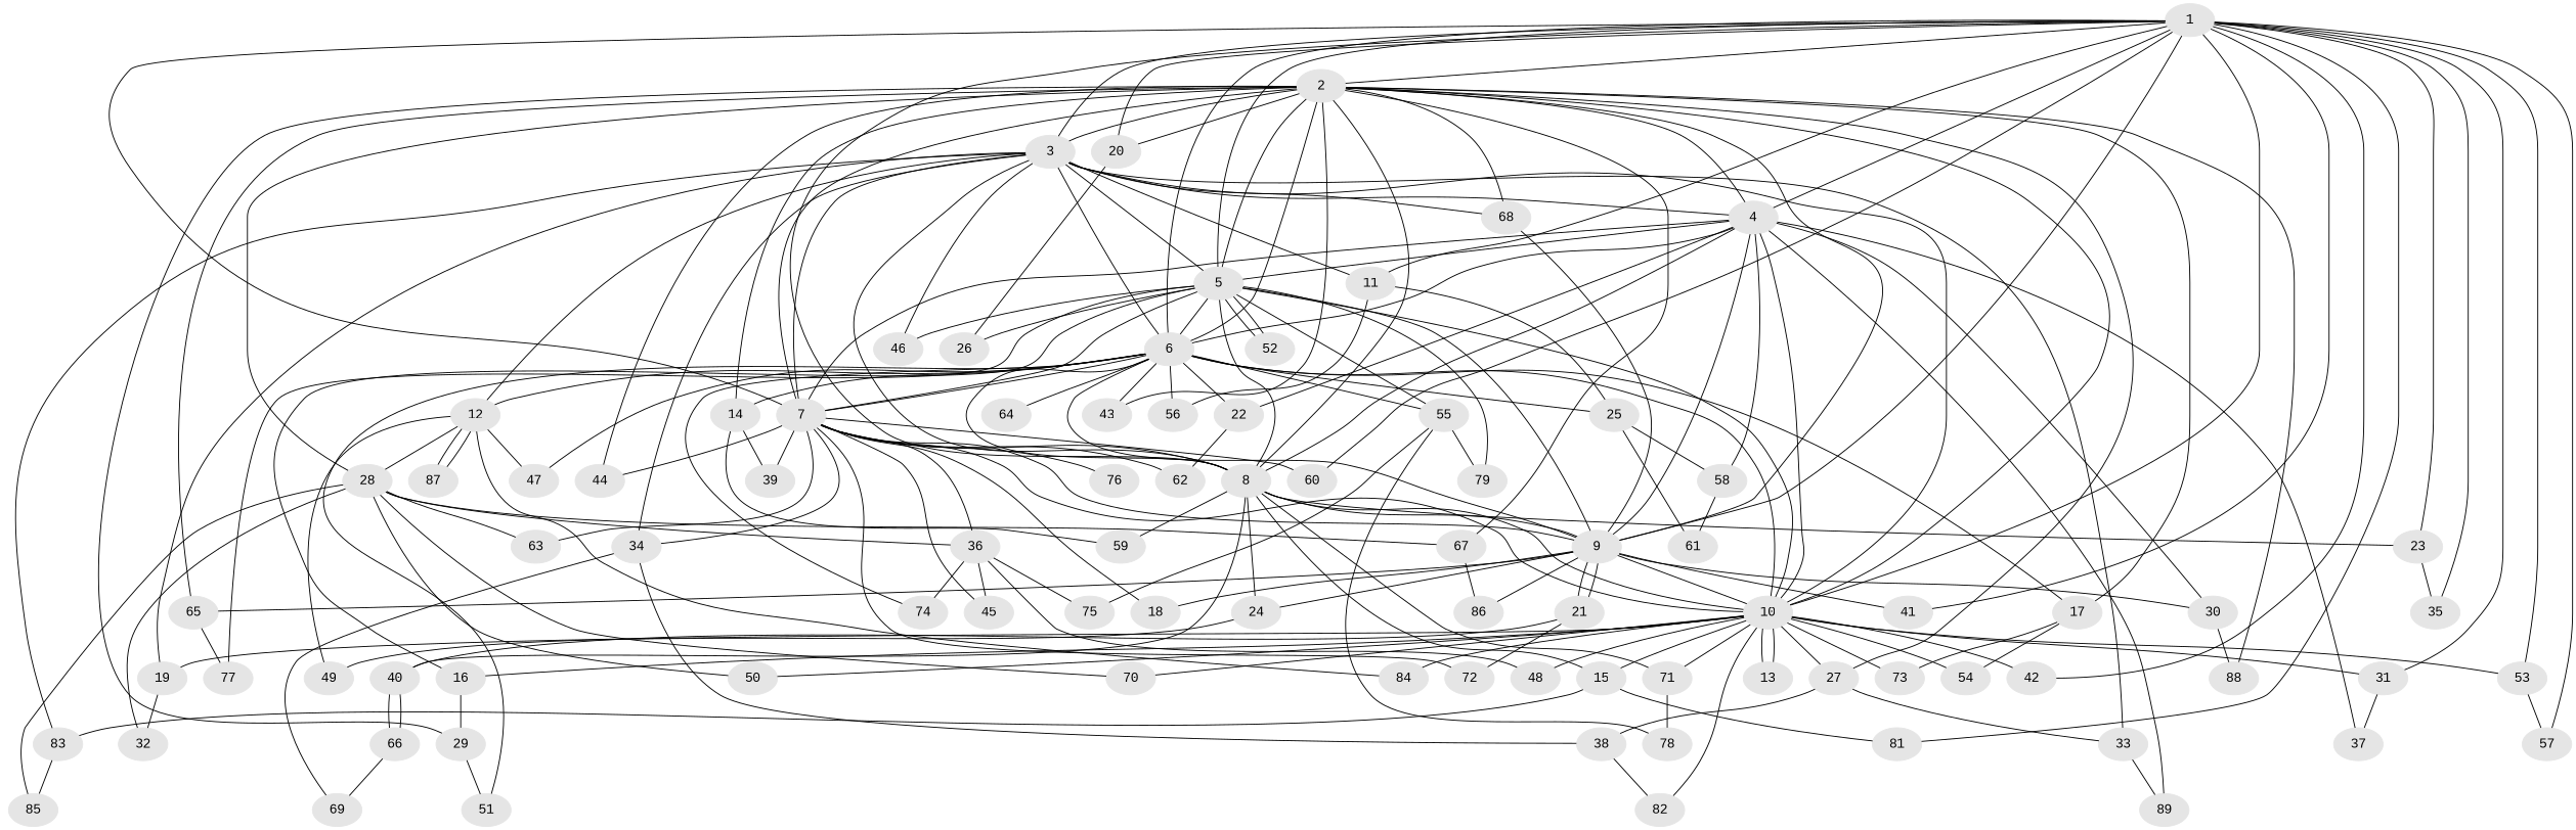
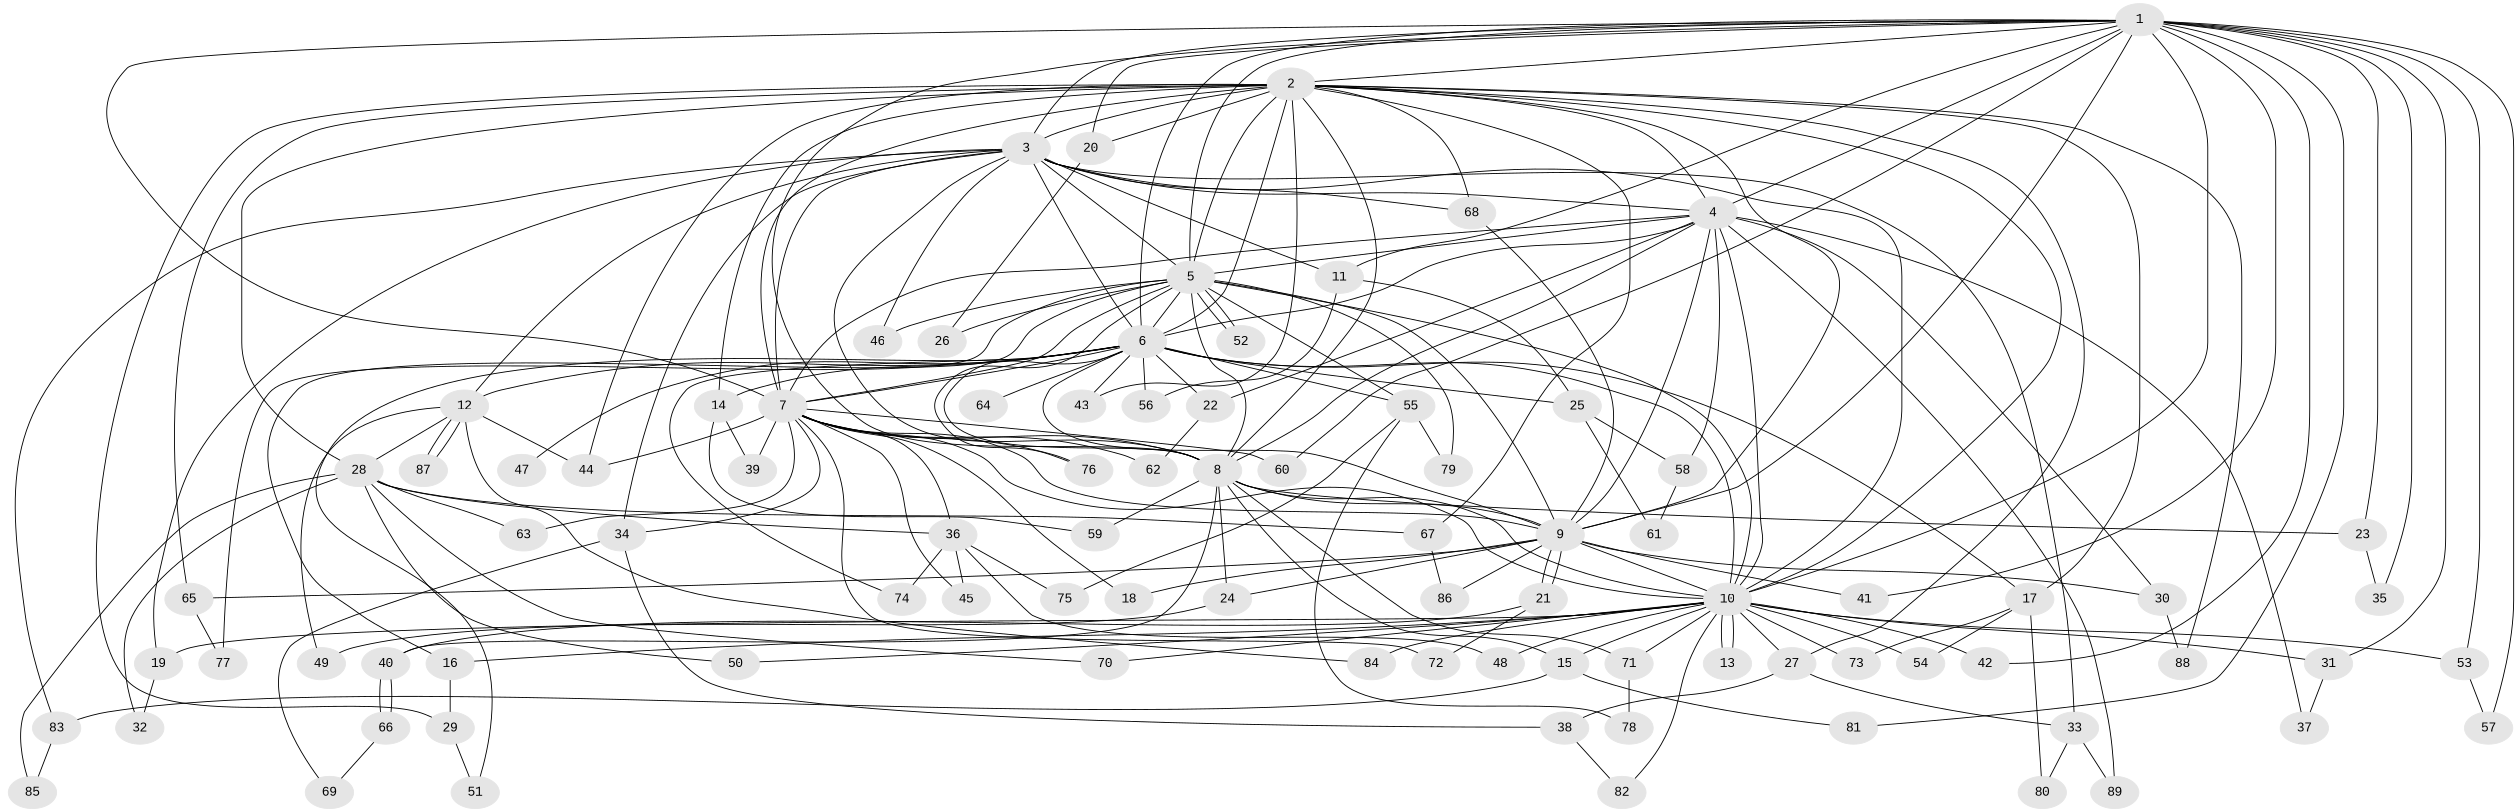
  graph {
    fontname="Liberation Mono"
    node [color=gray90 fontname="Liberation Mono" style=filled]
    edge [fontname="Liberation Mono"]
    1
    2
    3
    4
    5
    6
    7
    8
    9
    10
    11
    20
    23
    31
    35
    41
    42
    53
    57
    60
    81
    14
    17
    27
    28
    29
    43
    44
    65
    67
    68
    88
    12
    19
    33
    34
    46
    83
    22
    30
    37
    58
    89
    16
    26
    52
    55
    76
    77
    79
    25
    47
    51
    56
    64
    74
    18
    36
    39
    45
    62
    63
    72
    15
    24
    40
    59
    71
    21
    86
    13
    48
    50
    54
    70
    73
    82
    84
+   80
    38
    32
    85
    49
    87
    69
    61
    75
    78
    66
    1 -- 2
    1 -- 3
    1 -- 4
    1 -- 5
    1 -- 6
    1 -- 7
    1 -- 8
    1 -- 9
    1 -- 10
    1 -- 11
    1 -- 20
    1 -- 23
    1 -- 31
    1 -- 35
    1 -- 41
    1 -- 42
    1 -- 53
    1 -- 57
    1 -- 60
    1 -- 81
    2 -- 3
    2 -- 4
    2 -- 5
    2 -- 6
    2 -- 7
    2 -- 8
    2 -- 9
    2 -- 10
    2 -- 20
    2 -- 14
    2 -- 17
    2 -- 27
    2 -- 28
    2 -- 29
    2 -- 43
    2 -- 44
    2 -- 65
    2 -- 67
    2 -- 68
    2 -- 88
    3 -- 4
    3 -- 5
    3 -- 6
    3 -- 7
    3 -- 8
    3 -- 10
    3 -- 11
    3 -- 68
    3 -- 12
    3 -- 19
    3 -- 33
    3 -- 34
    3 -- 46
    3 -- 83
    4 -- 5
    4 -- 6
    4 -- 7
    4 -- 8
    4 -- 9
    4 -- 10
    4 -- 22
    4 -- 30
    4 -- 37
    4 -- 58
    4 -- 89
    5 -- 6
    5 -- 7
    5 -- 8
    5 -- 9
    5 -- 10
    5 -- 46
    5 -- 16
    5 -- 26
    5 -- 52
    5 -- 52
    5 -- 55
+   5 -- 76
    5 -- 77
    5 -- 79
    6 -- 7
    6 -- 8
    6 -- 9
    6 -- 10
    6 -- 14
    6 -- 17
    6 -- 43
    6 -- 12
    6 -- 22
    6 -- 55
    6 -- 25
    6 -- 47
    6 -- 51
    6 -- 56
    6 -- 64
    6 -- 74
    7 -- 8
    7 -- 9
    7 -- 10
    7 -- 60
    7 -- 44
    7 -- 34
    7 -- 76
    7 -- 18
    7 -- 36
    7 -- 39
    7 -- 45
    7 -- 62
    7 -- 63
    7 -- 72
    8 -- 9
    8 -- 10
    8 -- 23
    8 -- 15
    8 -- 24
    8 -- 40
    8 -- 59
    8 -- 71
    9 -- 10
    9 -- 41
    9 -- 65
    9 -- 30
    9 -- 18
    9 -- 24
    9 -- 21
    9 -- 21
    9 -- 86
    10 -- 31
    10 -- 42
    10 -- 53
    10 -- 27
    10 -- 19
    10 -- 16
    10 -- 15
    10 -- 71
    10 -- 13
    10 -- 13
    10 -- 48
    10 -- 50
    10 -- 54
    10 -- 70
    10 -- 73
    10 -- 82
    10 -- 84
    11 -- 25
    11 -- 56
    20 -- 26
    23 -- 35
    31 -- 37
    53 -- 57
    14 -- 39
    14 -- 59
    17 -- 54
    17 -- 73
+   17 -- 80
    27 -- 33
    27 -- 38
    28 -- 67
    28 -- 36
    28 -- 63
    28 -- 50
    28 -- 70
    28 -- 32
    28 -- 85
    29 -- 51
    65 -- 77
    67 -- 86
    68 -- 9
    12 -- 28
-   12 -- 47
+   12 -- 44
    12 -- 84
    12 -- 49
    12 -- 87
    12 -- 87
    19 -- 32
    33 -- 89
+   33 -- 80
    34 -- 38
    34 -- 69
    83 -- 85
    22 -- 62
    30 -- 88
    58 -- 61
    16 -- 29
    55 -- 79
    55 -- 75
    55 -- 78
    25 -- 58
    25 -- 61
    36 -- 74
    36 -- 45
    36 -- 48
    36 -- 75
    15 -- 81
    15 -- 83
    24 -- 49
    40 -- 66
    40 -- 66
    71 -- 78
    21 -- 72
    21 -- 40
    38 -- 82
    66 -- 69
  }
